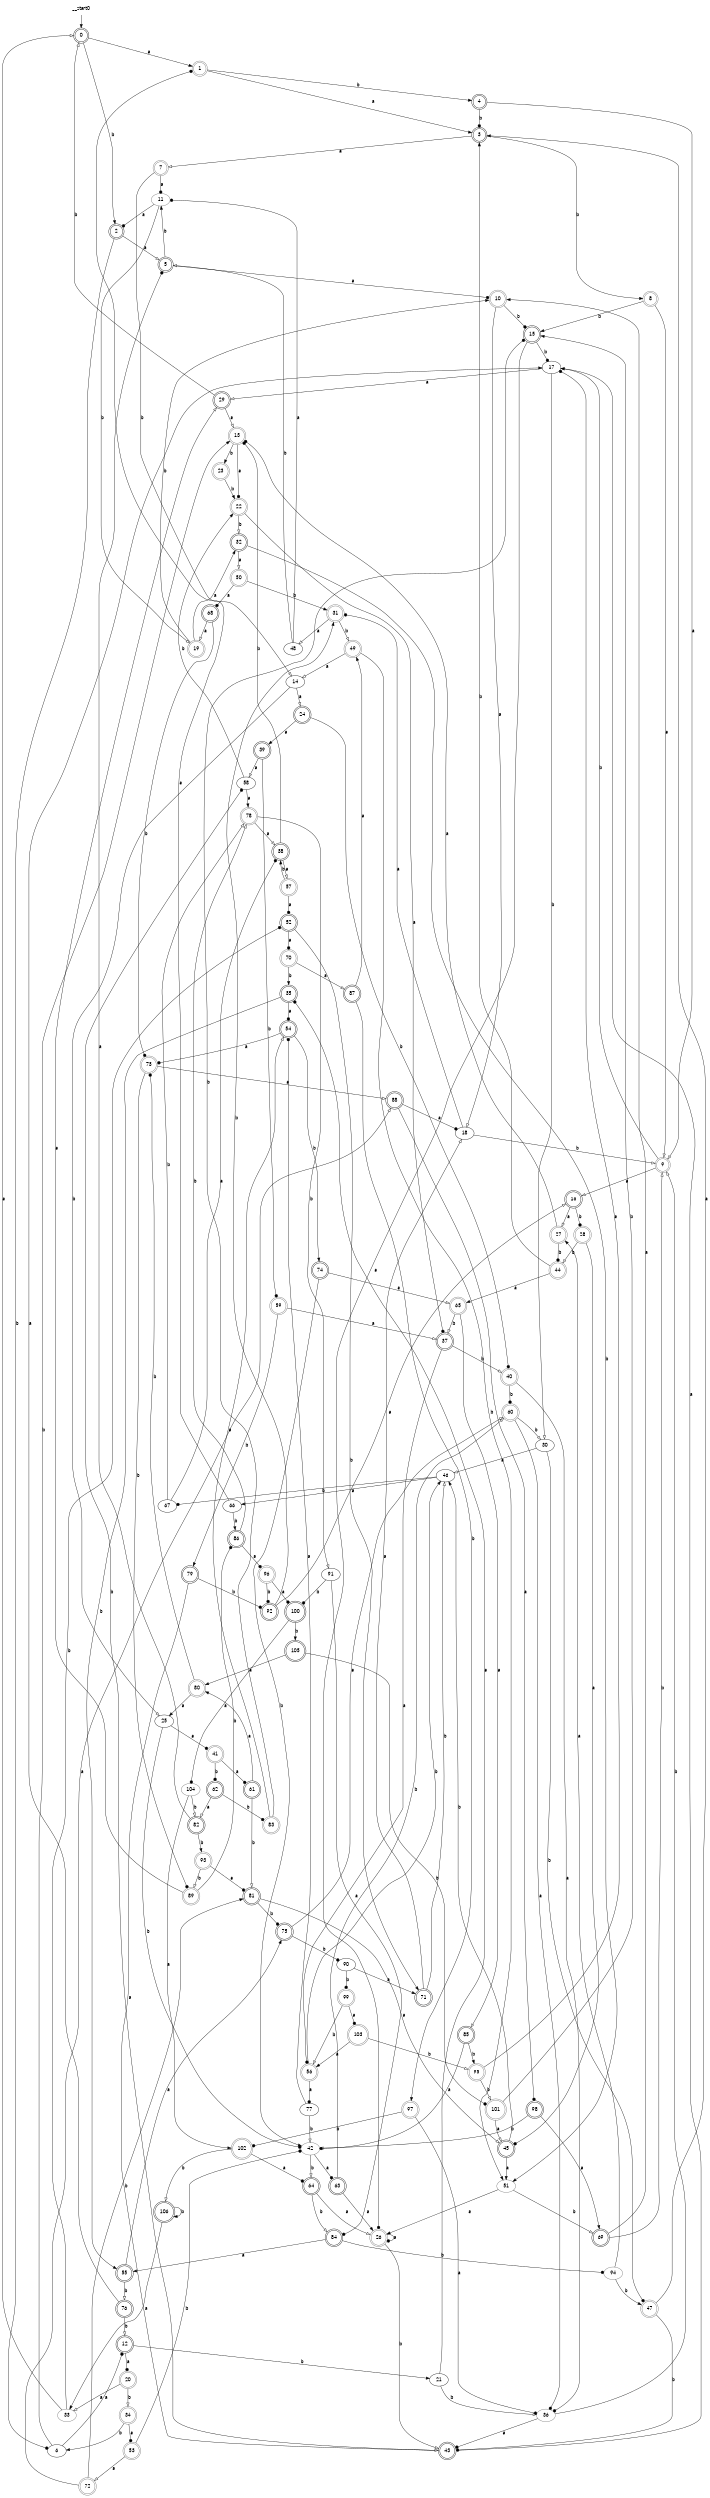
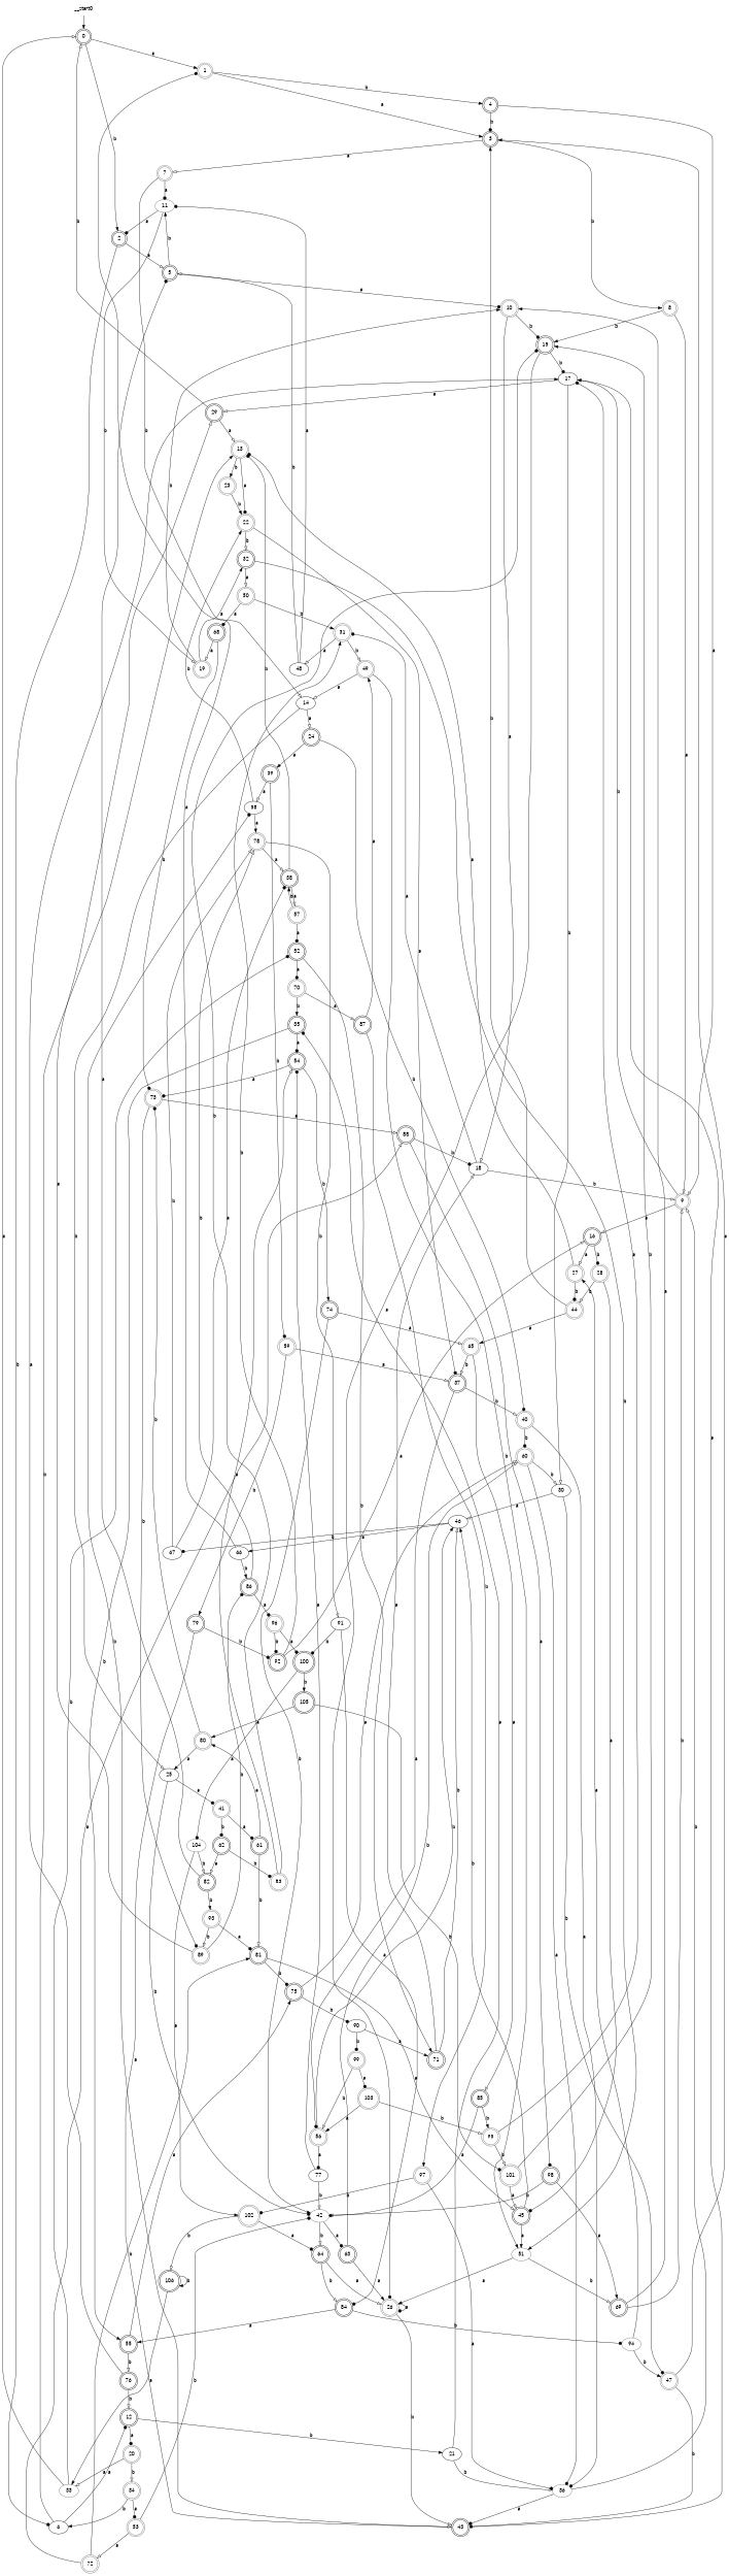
  digraph {
    fontname=Lato
    node [color=black fontname=Lato shape=doublecircle]
    edge [arrowhead=dot fontname=Lato]
    __start0 [color=gray40 shape=none]
    0
    1 [color=gray40]
    2
    3
    4
    5
    6 [shape=""]
    7 [color=gray40]
    8 [color=gray40]
    9 [color=gray40]
    10 [color=gray40]
    11 [color=gray40 shape=""]
    12
    13 [color=gray40]
    14 [shape=""]
    15
    16
    17 [shape=""]
    18 [shape=""]
    19 [color=gray40]
    20 [color=gray40]
    21 [shape=""]
    22 [color=gray40]
    23 [color=gray40]
    24
    25 [shape=""]
    26 [color=gray40]
    27 [color=gray40]
    28 [color=gray40]
    29
    30 [shape=""]
    31 [color=gray40]
    32
    33 [color=gray40 shape=""]
    34 [color=gray40]
    35
    36 [color=gray40 shape=""]
    37
    39
    40 [color=gray40]
    41 [color=gray40]
    42 [color=gray40 shape=""]
    43
    44 [color=gray40]
    45
    46 [shape=""]
    47 [color=gray40]
    48 [shape=""]
    49 [color=gray40]
    50 [color=gray40]
    51 [color=gray40 shape=""]
    52
    53 [color=gray40]
    54
    55
    56 [color=gray40]
    38
    57 [color=gray40]
    58 [shape=""]
    59 [color=gray40]
    60 [color=gray40]
    61
    62
    63
    64
    65 [color=gray40]
    66 [shape=""]
    67 [shape=""]
    68
    69
    70 [color=gray40]
    71
    72 [color=gray40]
    73 [color=gray40]
    74
    75
    76
    77 [shape=ellipse]
    78 [color=gray40]
    79
    80 [color=gray40]
    81
    82
    83 [color=gray40]
    84
    85
    86
    87
    88
    89 [color=gray40]
    90 [shape=""]
    91 [shape=""]
    92
    93 [color=gray40]
    94 [color=gray40 shape=""]
    95 [color=gray40]
    96 [color=gray40]
    97 [color=gray40]
    98
    99 [color=gray40]
    100
    101 [color=gray40]
    102 [color=gray40]
    103 [color=gray40]
    104 [color=gray40 shape=""]
    105
    106
    __start0 -> 0 [arrowhead=normal]
    0 -> 1 [arrowhead=normal label=a]
    0 -> 2 [arrowhead=normal label=b]
    1 -> 3 [arrowhead=normal label=a]
    1 -> 4 [arrowhead=normal label=b]
    2 -> 5 [arrowhead=onormal label=a]
    2 -> 6 [label=b]
    3 -> 7 [arrowhead=onormal label=a]
    3 -> 8 [arrowhead=normal label=b]
    4 -> 3 [label=b]
    4 -> 9 [arrowhead=onormal label=a]
    5 -> 10 [label=a]
    5 -> 11 [arrowhead=normal label=b]
    6 -> 12 [label=a]
    6 -> 13 [arrowhead=normal label=b]
    7 -> 11 [label=a]
    7 -> 14 [arrowhead=onormal label=b]
    8 -> 9 [arrowhead=onormal label=a]
    8 -> 15 [arrowhead=normal label=b]
    9 -> 16 [arrowhead=onormal label=a]
    9 -> 17 [arrowhead=normal label=b]
    10 -> 15 [label=b]
    10 -> 18 [arrowhead=onormal label=a]
    11 -> 2 [label=a]
    11 -> 19 [arrowhead=onormal label=b]
    12 -> 20 [label=a]
    12 -> 21 [arrowhead=normal label=b]
    13 -> 22 [label=a]
    13 -> 23 [arrowhead=normal label=b]
    14 -> 24 [arrowhead=onormal label=a]
    14 -> 25 [arrowhead=onormal label=b]
    15 -> 17 [label=b]
    15 -> 26 [label=a]
    16 -> 27 [arrowhead=onormal label=a]
    16 -> 28 [label=b]
    17 -> 29 [arrowhead=onormal label=a]
    17 -> 30 [arrowhead=onormal label=b]
    18 -> 9 [arrowhead=onormal label=b]
    18 -> 31 [label=a]
    19 -> 10 [arrowhead=normal label=b]
    19 -> 32 [arrowhead=normal label=a]
    20 -> 33 [arrowhead=onormal label=a]
    20 -> 34 [arrowhead=onormal label=b]
    21 -> 35 [label=a]
    21 -> 36 [arrowhead=onormal label=b]
    22 -> 32 [arrowhead=onormal label=b]
    22 -> 37 [label=a]
    23 -> 22 [arrowhead=normal label=b]
    24 -> 39 [arrowhead=normal label=a]
    24 -> 40 [label=b]
    25 -> 41 [label=a]
    25 -> 42 [label=b]
    26 -> 26 [label=a]
    26 -> 43 [arrowhead=onormal label=b]
    27 -> 13 [label=a]
    27 -> 44 [label=b]
    28 -> 44 [arrowhead=onormal label=b]
    28 -> 45 [label=a]
    29 -> 0 [arrowhead=onormal label=b]
    29 -> 13 [arrowhead=onormal label=a]
    30 -> 46 [arrowhead=onormal label=a]
    30 -> 47 [label=b]
    31 -> 48 [arrowhead=onormal label=a]
    31 -> 49 [arrowhead=onormal label=b]
    32 -> 50 [arrowhead=onormal label=a]
    32 -> 51 [arrowhead=normal label=b]
    33 -> 0 [arrowhead=onormal label=a]
    33 -> 52 [label=b]
    34 -> 6 [arrowhead=normal label=b]
    34 -> 53 [label=a]
    35 -> 54 [label=a]
    35 -> 55 [arrowhead=normal label=b]
    36 -> 9 [arrowhead=onormal label=b]
    36 -> 43 [label=a]
    37 -> 40 [arrowhead=onormal label=b]
    37 -> 56 [label=a]
    39 -> 58 [arrowhead=onormal label=a]
    39 -> 59 [label=b]
    40 -> 36 [label=a]
    40 -> 60 [label=b]
    41 -> 61 [label=a]
    41 -> 62 [label=b]
    42 -> 63 [label=a]
    42 -> 64 [arrowhead=onormal label=b]
    43 -> 17 [arrowhead=onormal label=a]
    43 -> 58 [label=b]
    44 -> 3 [arrowhead=normal label=b]
    44 -> 65 [arrowhead=normal label=a]
    45 -> 46 [arrowhead=normal label=b]
    45 -> 51 [arrowhead=normal label=a]
    46 -> 66 [arrowhead=normal label=a]
    46 -> 67 [label=b]
    47 -> 3 [arrowhead=normal label=a]
    47 -> 43 [label=b]
    48 -> 5 [arrowhead=onormal label=b]
    48 -> 11 [label=a]
    49 -> 14 [arrowhead=onormal label=a]
    49 -> 51 [arrowhead=normal label=b]
    50 -> 31 [arrowhead=normal label=b]
    50 -> 68 [label=a]
    51 -> 26 [arrowhead=normal label=a]
    51 -> 69 [arrowhead=onormal label=b]
    52 -> 70 [label=a]
    52 -> 71 [arrowhead=normal label=b]
    53 -> 42 [label=b]
    53 -> 72 [arrowhead=onormal label=a]
    54 -> 73 [label=a]
    54 -> 74 [arrowhead=normal label=b]
    55 -> 75 [arrowhead=normal label=a]
    55 -> 76 [arrowhead=onormal label=b]
    56 -> 46 [arrowhead=normal label=b]
    56 -> 77 [label=a]
    38 -> 13 [label=b]
    38 -> 57 [arrowhead=onormal label=a]
    57 -> 52 [label=a]
    57 -> 38 [arrowhead=normal label=b]
    58 -> 22 [arrowhead=normal label=b]
    58 -> 78 [arrowhead=normal label=a]
    59 -> 37 [arrowhead=onormal label=a]
    59 -> 79 [arrowhead=normal label=b]
    60 -> 30 [arrowhead=onormal label=b]
    60 -> 36 [label=a]
    61 -> 80 [arrowhead=normal label=a]
    61 -> 81 [arrowhead=onormal label=b]
    62 -> 82 [arrowhead=onormal label=a]
    62 -> 83 [label=b]
    63 -> 26 [arrowhead=normal label=a]
    63 -> 60 [arrowhead=onormal label=b]
    64 -> 26 [arrowhead=onormal label=a]
    64 -> 84 [arrowhead=onormal label=b]
    65 -> 37 [arrowhead=onormal label=b]
    65 -> 85 [arrowhead=onormal label=a]
    66 -> 1 [label=a]
    66 -> 86 [arrowhead=normal label=b]
    67 -> 38 [label=a]
    67 -> 78 [arrowhead=onormal label=b]
    68 -> 19 [arrowhead=onormal label=a]
    68 -> 73 [label=b]
    69 -> 9 [arrowhead=onormal label=b]
    69 -> 10 [arrowhead=normal label=a]
    70 -> 35 [arrowhead=normal label=b]
    70 -> 87 [arrowhead=onormal label=a]
    71 -> 18 [arrowhead=onormal label=a]
    71 -> 46 [arrowhead=onormal label=b]
    72 -> 81 [arrowhead=normal label=b]
    72 -> 88 [arrowhead=onormal label=a]
    73 -> 88 [arrowhead=onormal label=a]
    73 -> 89 [label=b]
    74 -> 42 [arrowhead=normal label=b]
    74 -> 65 [arrowhead=onormal label=a]
    75 -> 60 [arrowhead=onormal label=a]
    75 -> 90 [label=b]
    76 -> 12 [arrowhead=onormal label=b]
    76 -> 17 [arrowhead=normal label=a]
    77 -> 42 [arrowhead=onormal label=b]
    77 -> 54 [label=a]
    78 -> 38 [arrowhead=onormal label=a]
    78 -> 91 [arrowhead=onormal label=b]
    79 -> 43 [arrowhead=onormal label=a]
    79 -> 92 [label=b]
    80 -> 25 [arrowhead=normal label=a]
    80 -> 73 [label=b]
    81 -> 45 [arrowhead=onormal label=a]
    81 -> 75 [label=b]
    82 -> 5 [label=a]
    82 -> 93 [arrowhead=normal label=b]
    83 -> 15 [label=b]
    83 -> 54 [arrowhead=onormal label=a]
    84 -> 55 [arrowhead=normal label=a]
    84 -> 94 [label=b]
    85 -> 42 [label=a]
    85 -> 95 [arrowhead=normal label=b]
    86 -> 78 [arrowhead=onormal label=b]
    86 -> 96 [label=a]
    87 -> 49 [arrowhead=normal label=a]
    87 -> 97 [arrowhead=normal label=b]
-   88 -> 18 [label=a]
+   88 -> 18 [label=b]
    88 -> 98 [label=a]
    89 -> 29 [arrowhead=onormal label=a]
    89 -> 86 [label=b]
    90 -> 71 [arrowhead=normal label=a]
    90 -> 99 [label=b]
    91 -> 84 [label=a]
    91 -> 100 [label=b]
    92 -> 16 [arrowhead=onormal label=a]
    92 -> 31 [arrowhead=normal label=b]
    93 -> 81 [label=a]
    93 -> 89 [arrowhead=onormal label=b]
    94 -> 27 [arrowhead=normal label=a]
    94 -> 47 [arrowhead=normal label=b]
    95 -> 17 [label=a]
    95 -> 101 [arrowhead=onormal label=b]
    96 -> 92 [label=b]
    96 -> 100 [label=a]
    97 -> 36 [label=a]
    97 -> 102 [label=b]
    98 -> 42 [arrowhead=onormal label=b]
    98 -> 69 [arrowhead=normal label=a]
    99 -> 56 [arrowhead=onormal label=b]
    99 -> 103 [label=a]
    100 -> 104 [label=a]
    100 -> 105 [arrowhead=normal label=b]
    101 -> 15 [arrowhead=normal label=b]
    101 -> 45 [arrowhead=onormal label=a]
    102 -> 64 [label=a]
    102 -> 106 [arrowhead=onormal label=b]
    103 -> 56 [arrowhead=normal label=a]
    103 -> 95 [arrowhead=onormal label=b]
    104 -> 82 [arrowhead=onormal label=b]
    104 -> 102 [arrowhead=normal label=a]
    105 -> 80 [arrowhead=normal label=a]
    105 -> 101 [label=b]
    106 -> 33 [arrowhead=normal label=a]
    106 -> 106 [arrowhead=normal label=b]
  }
